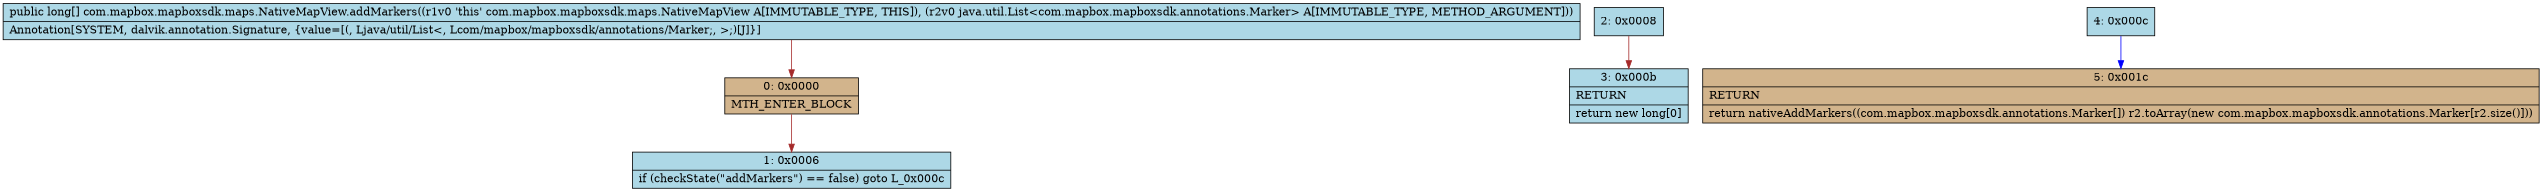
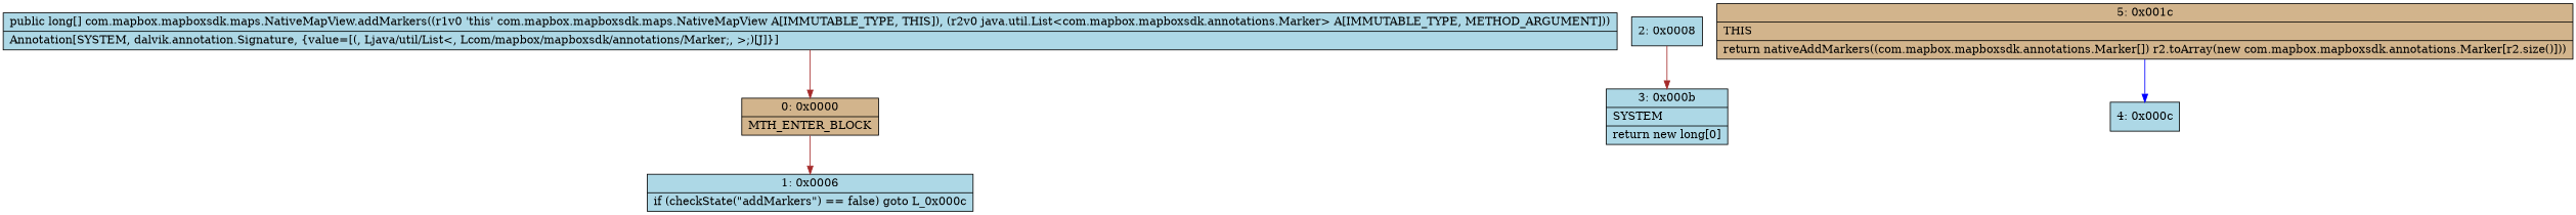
  digraph {
    node [fillcolor=lightblue shape=record style=filled]
    edge [color=brown]
    n1 [fillcolor=tan label="{0\:\ 0x0000|MTH_ENTER_BLOCK\l}"]
    n2 [label="{1\:\ 0x0006|if (checkState(\"addMarkers\") == false) goto L_0x000c\l}"]
    n3 [label="{2\:\ 0x0008}"]
-   n4 [label="{3\:\ 0x000b|RETURN\l|return new long[0]\l}"]
+   n4 [label="{3\:\ 0x000b|SYSTEM\l|return new long[0]\l}"]
    n5 [label="{4\:\ 0x000c}"]
-   n6 [fillcolor=tan label="{5\:\ 0x001c|RETURN\l|return nativeAddMarkers((com.mapbox.mapboxsdk.annotations.Marker[]) r2.toArray(new com.mapbox.mapboxsdk.annotations.Marker[r2.size()]))\l}"]
+   n6 [fillcolor=tan label="{5\:\ 0x001c|THIS\l|return nativeAddMarkers((com.mapbox.mapboxsdk.annotations.Marker[]) r2.toArray(new com.mapbox.mapboxsdk.annotations.Marker[r2.size()]))\l}"]
    n7 [label="{public long[] com.mapbox.mapboxsdk.maps.NativeMapView.addMarkers((r1v0 'this' com.mapbox.mapboxsdk.maps.NativeMapView A[IMMUTABLE_TYPE, THIS]), (r2v0 java.util.List\<com.mapbox.mapboxsdk.annotations.Marker\> A[IMMUTABLE_TYPE, METHOD_ARGUMENT]))  | Annotation[SYSTEM, dalvik.annotation.Signature, \{value=[(, Ljava\/util\/List\<, Lcom\/mapbox\/mapboxsdk\/annotations\/Marker;, \>;)[J]\}]\l}"]
    n1 -> n2
    n3 -> n4
-   n5 -> n6 [color=blue]
+   n6 -> n5 [color=blue]
    n7 -> n1
  }
